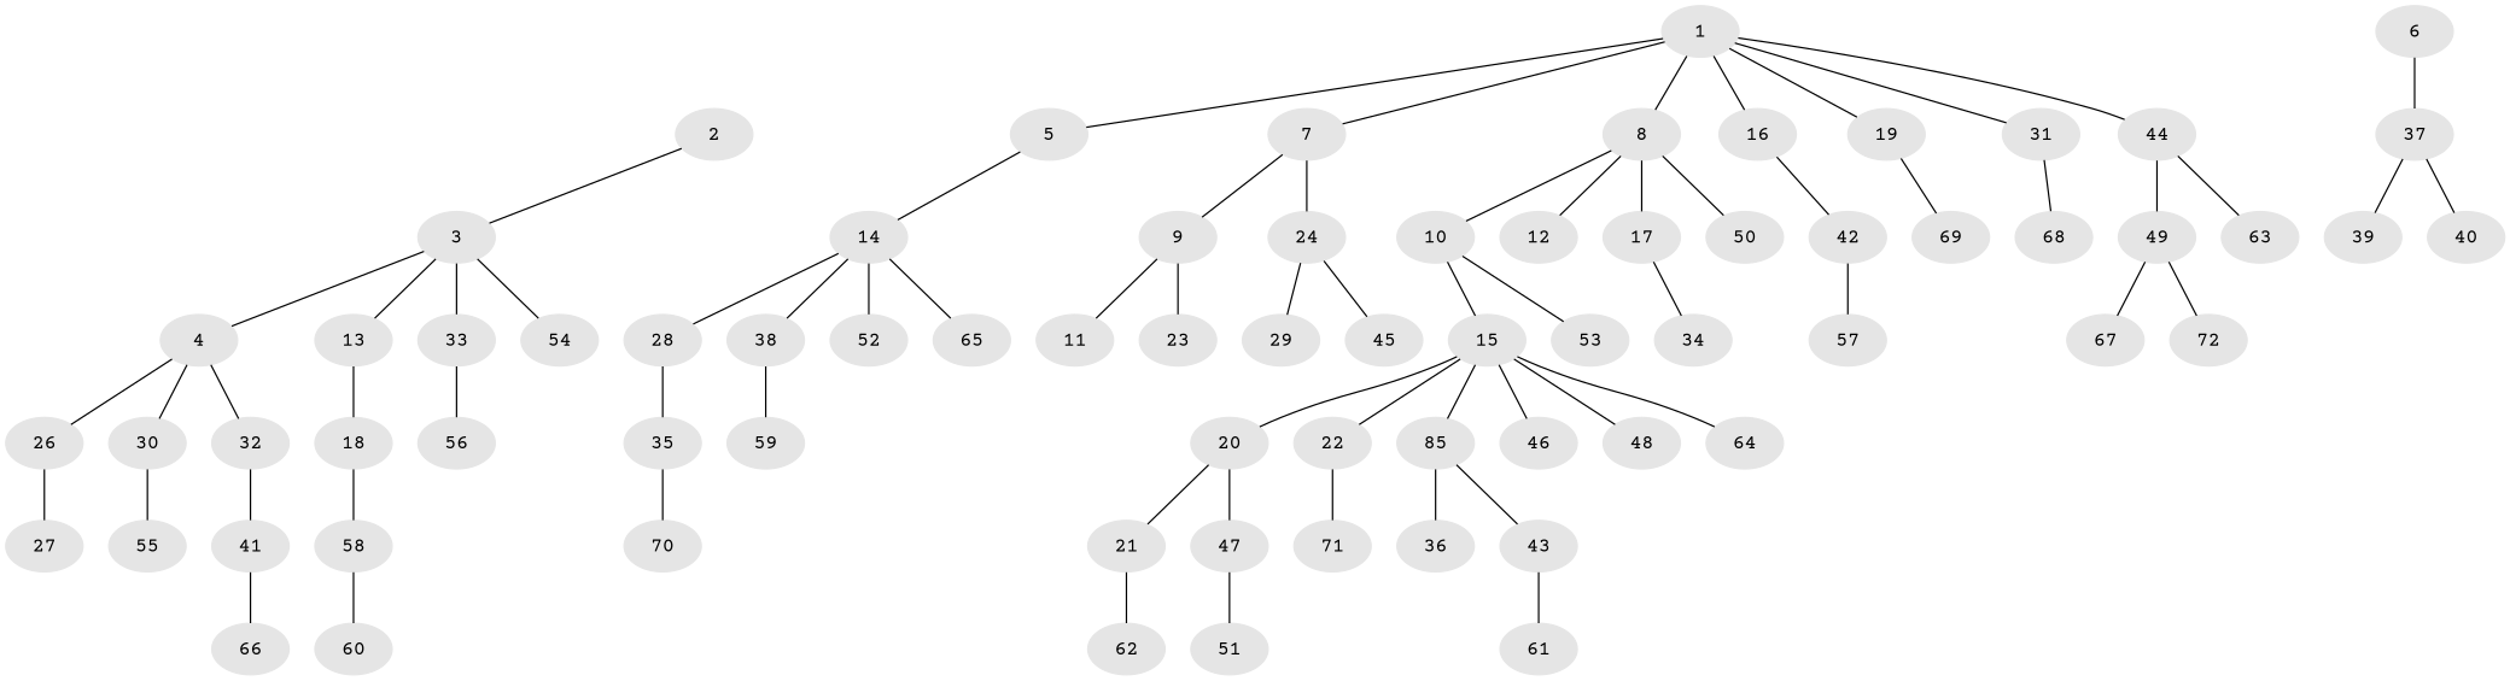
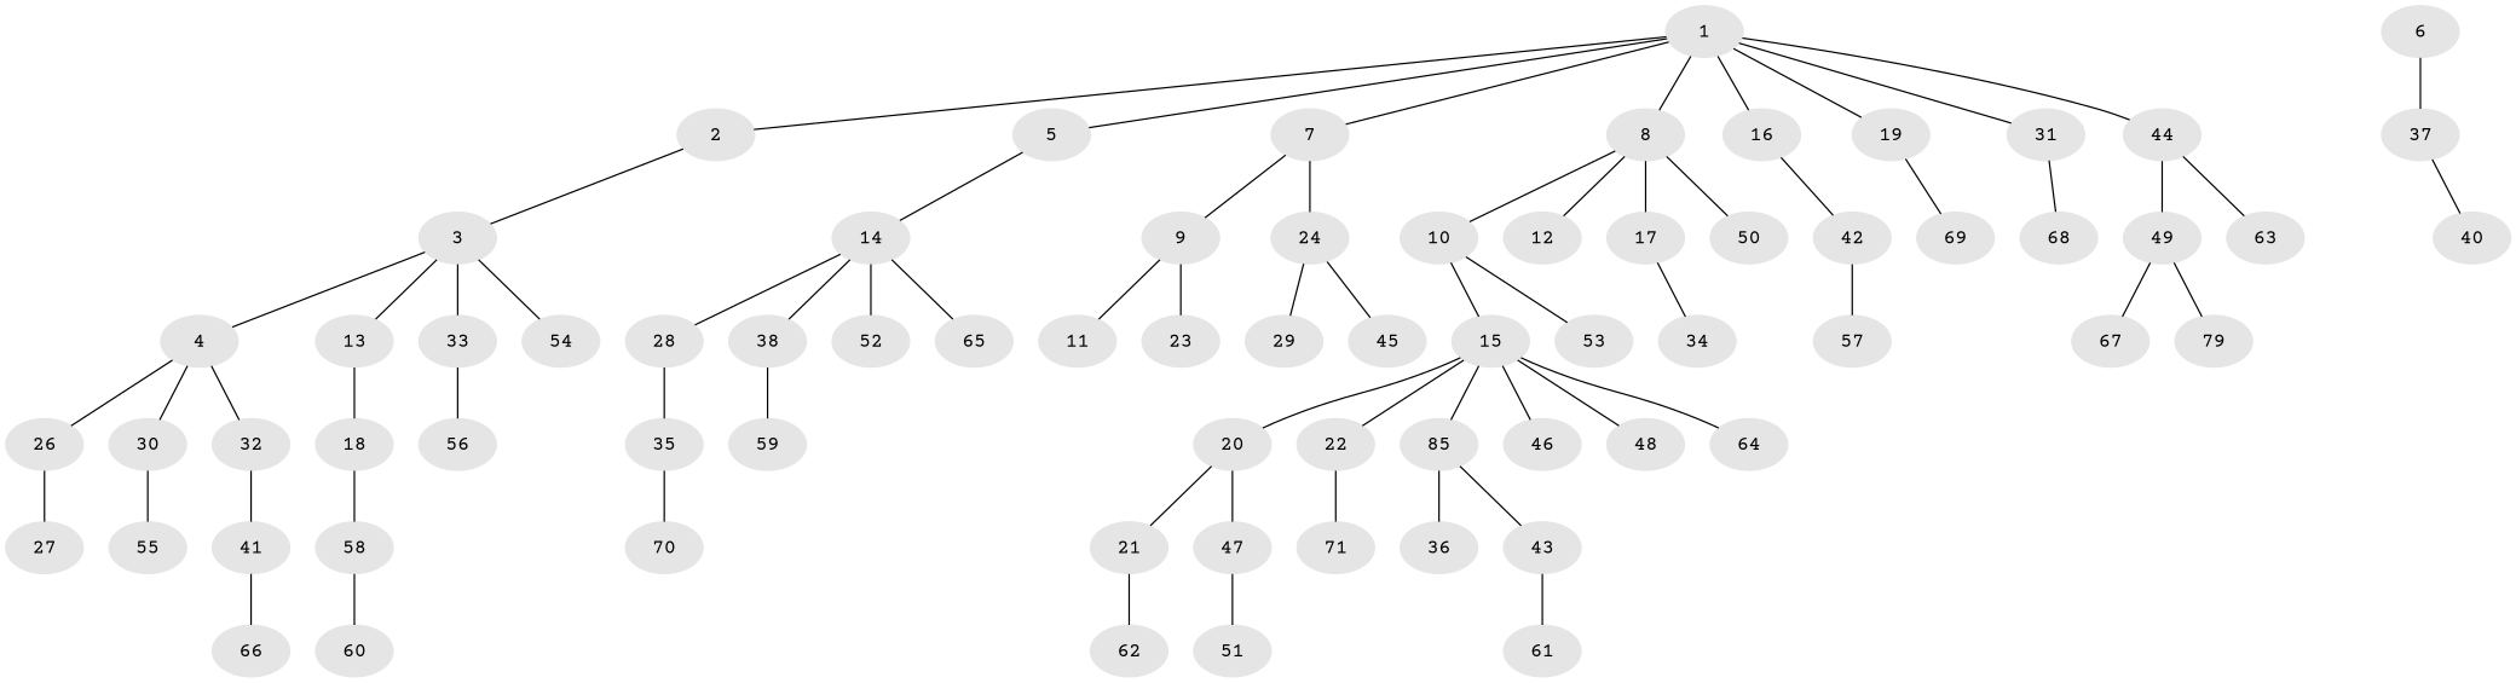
  graph {
    fontname="Courier Prime"
    node [color=gray90 fontname="Courier Prime" style=filled]
    edge [fontname="Courier Prime"]
    1
    2
    5
    7
    8
    16
    19
    31
    44
    3
    14
    9
    24
    10
    12
    17
    50
    42
    69
    68
    49
    63
    4
    13
    33
    54
    26
    30
    32
    18
    56
    27
    55
    41
    6
    37
    28
    38
    52
    65
-   39
    40
    11
    23
    29
    45
    15
    53
    34
    20
    22
    n52 [label=85]
    46
    48
    64
    58
    35
    59
    21
    47
    71
    36
    43
    57
    60
    62
    51
    61
    70
    66
    67
-   72
+   72 [label=79]
+   1 -- 2
    1 -- 5
    1 -- 7
    1 -- 8
    1 -- 16
    1 -- 19
    1 -- 31
    1 -- 44
    2 -- 3
    5 -- 14
    7 -- 9
    7 -- 24
    8 -- 10
    8 -- 12
    8 -- 17
    8 -- 50
    16 -- 42
    19 -- 69
    31 -- 68
    44 -- 49
    44 -- 63
    3 -- 4
    3 -- 13
    3 -- 33
    3 -- 54
    14 -- 28
    14 -- 38
    14 -- 52
    14 -- 65
    9 -- 11
    9 -- 23
    24 -- 29
    24 -- 45
    10 -- 15
    10 -- 53
    17 -- 34
    42 -- 57
    49 -- 67
    49 -- 72
    4 -- 26
    4 -- 30
    4 -- 32
    13 -- 18
    33 -- 56
    26 -- 27
    30 -- 55
    32 -- 41
    18 -- 58
    41 -- 66
    6 -- 37
-   37 -- 39
    37 -- 40
    28 -- 35
    38 -- 59
    15 -- 20
    15 -- 22
    15 -- n52
    15 -- 46
    15 -- 48
    15 -- 64
    20 -- 21
    20 -- 47
    22 -- 71
    n52 -- 36
    n52 -- 43
    58 -- 60
    35 -- 70
    21 -- 62
    47 -- 51
    43 -- 61
  }
